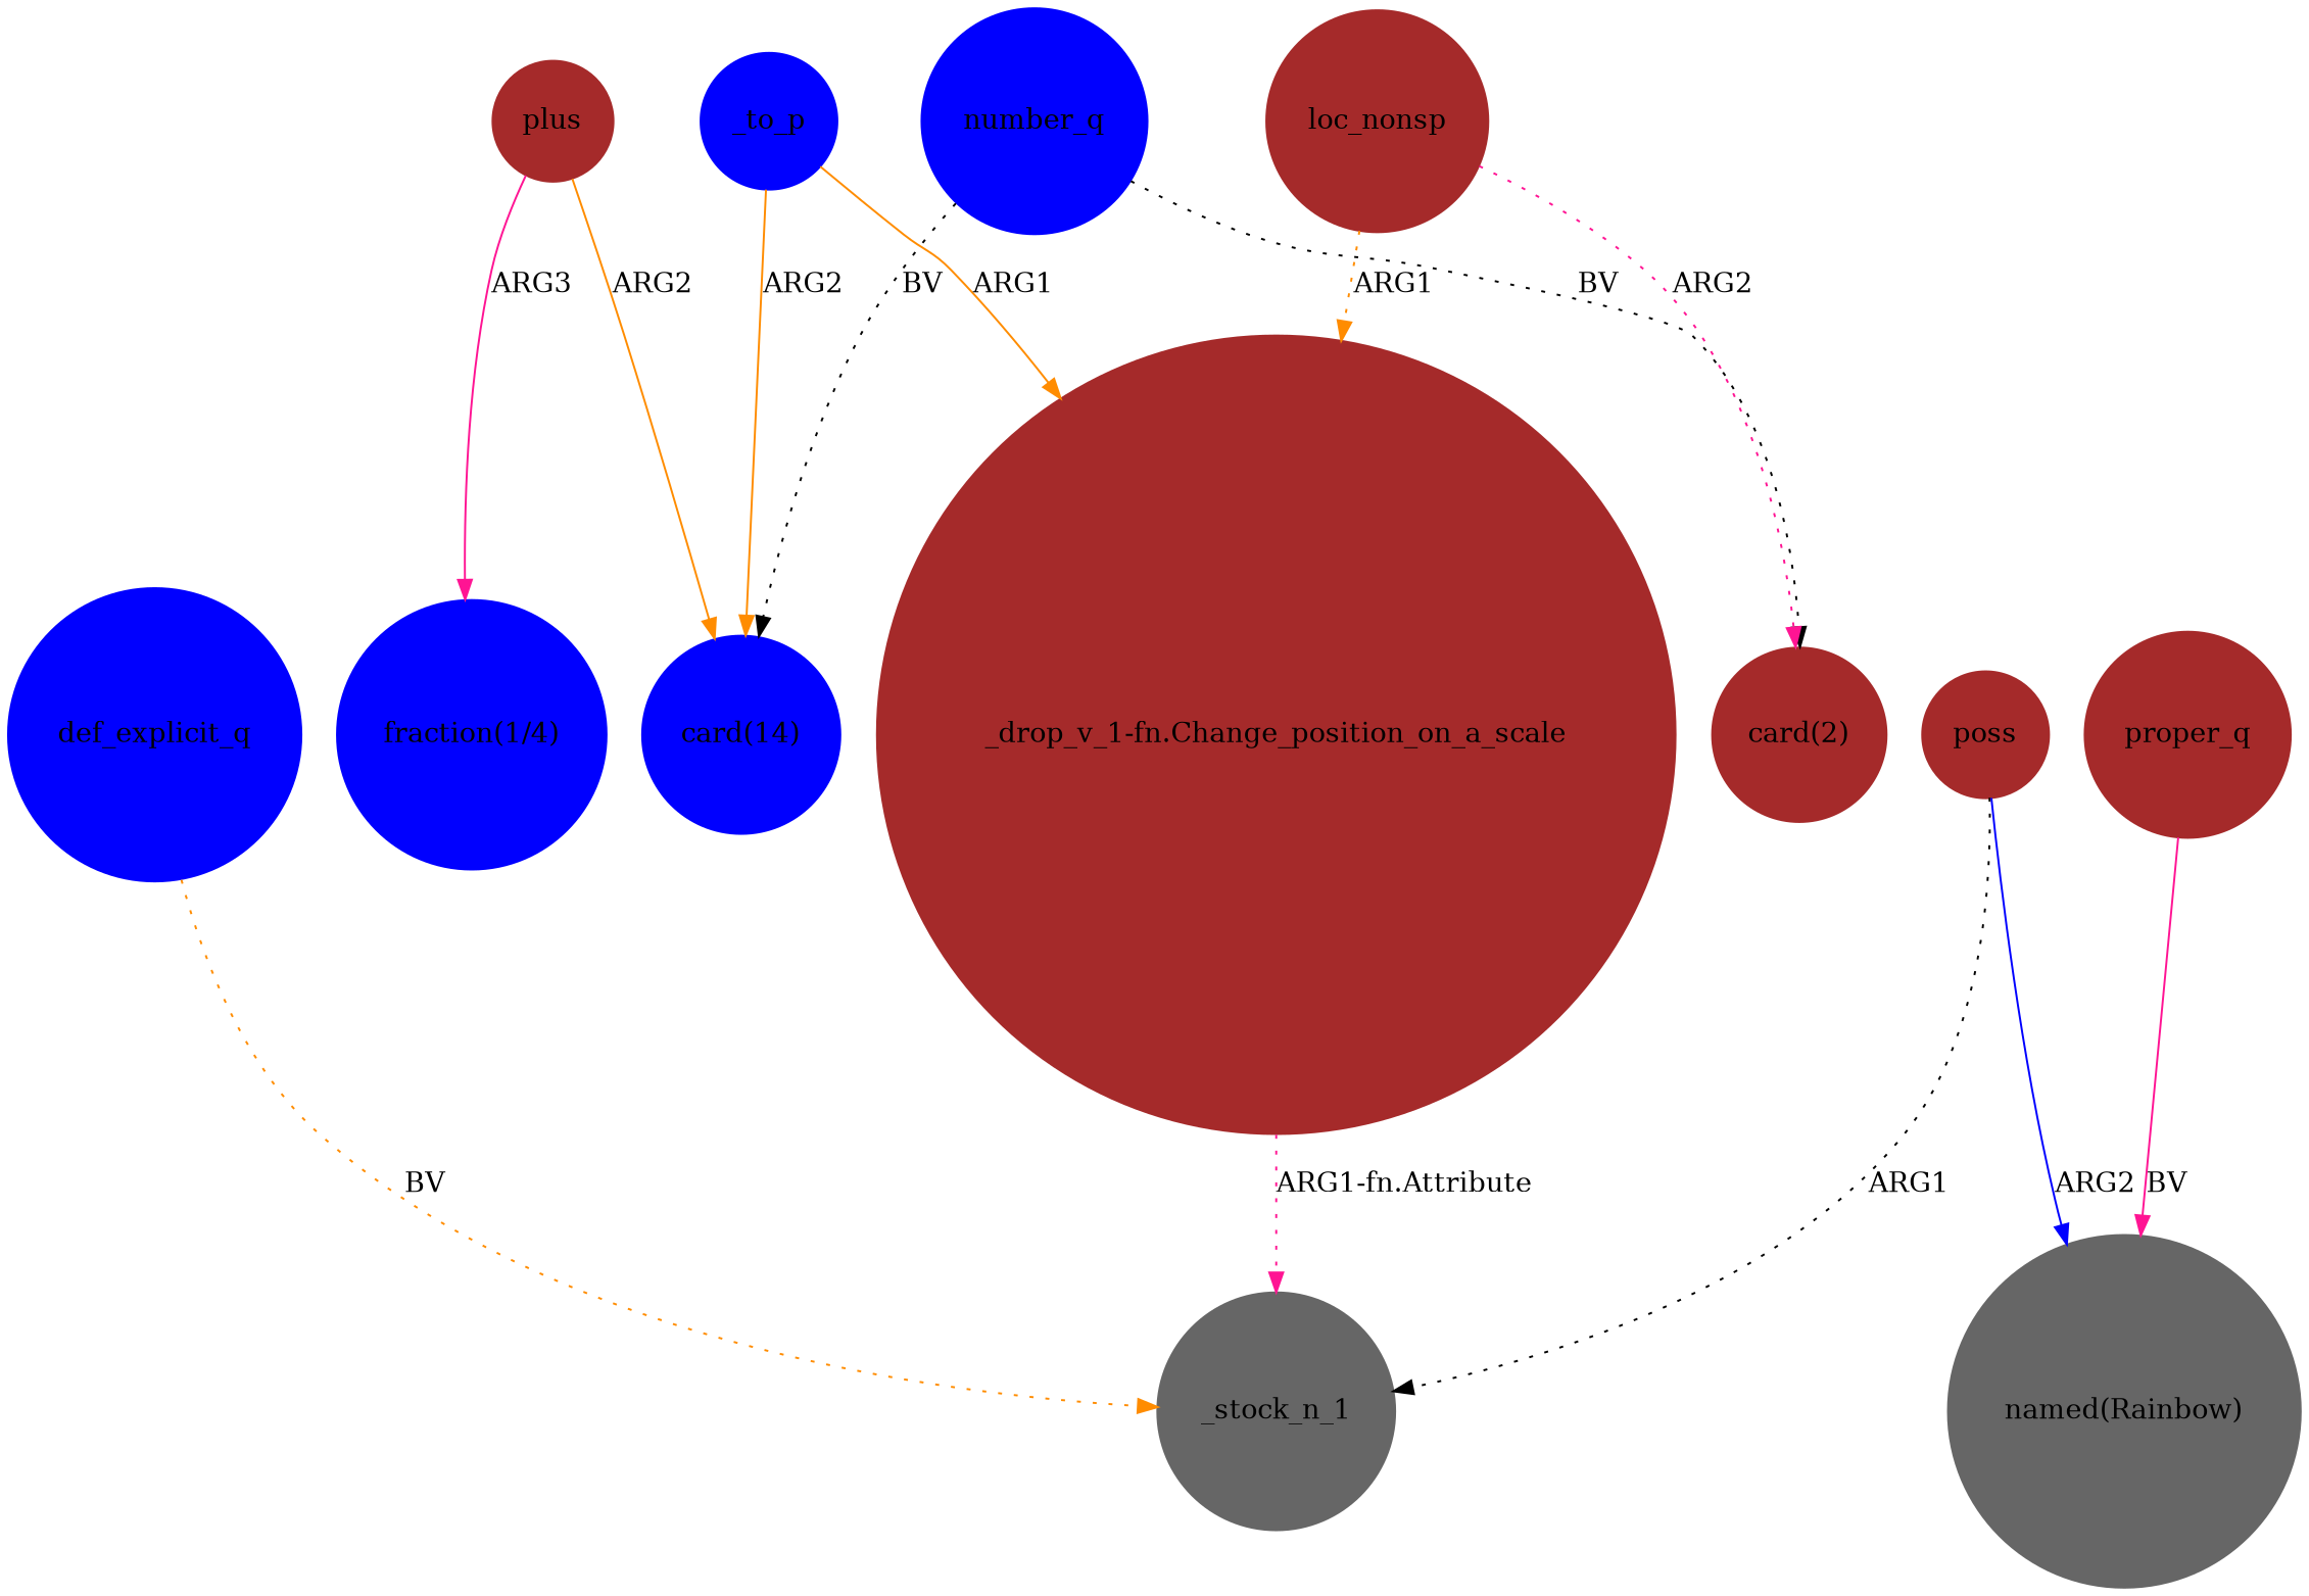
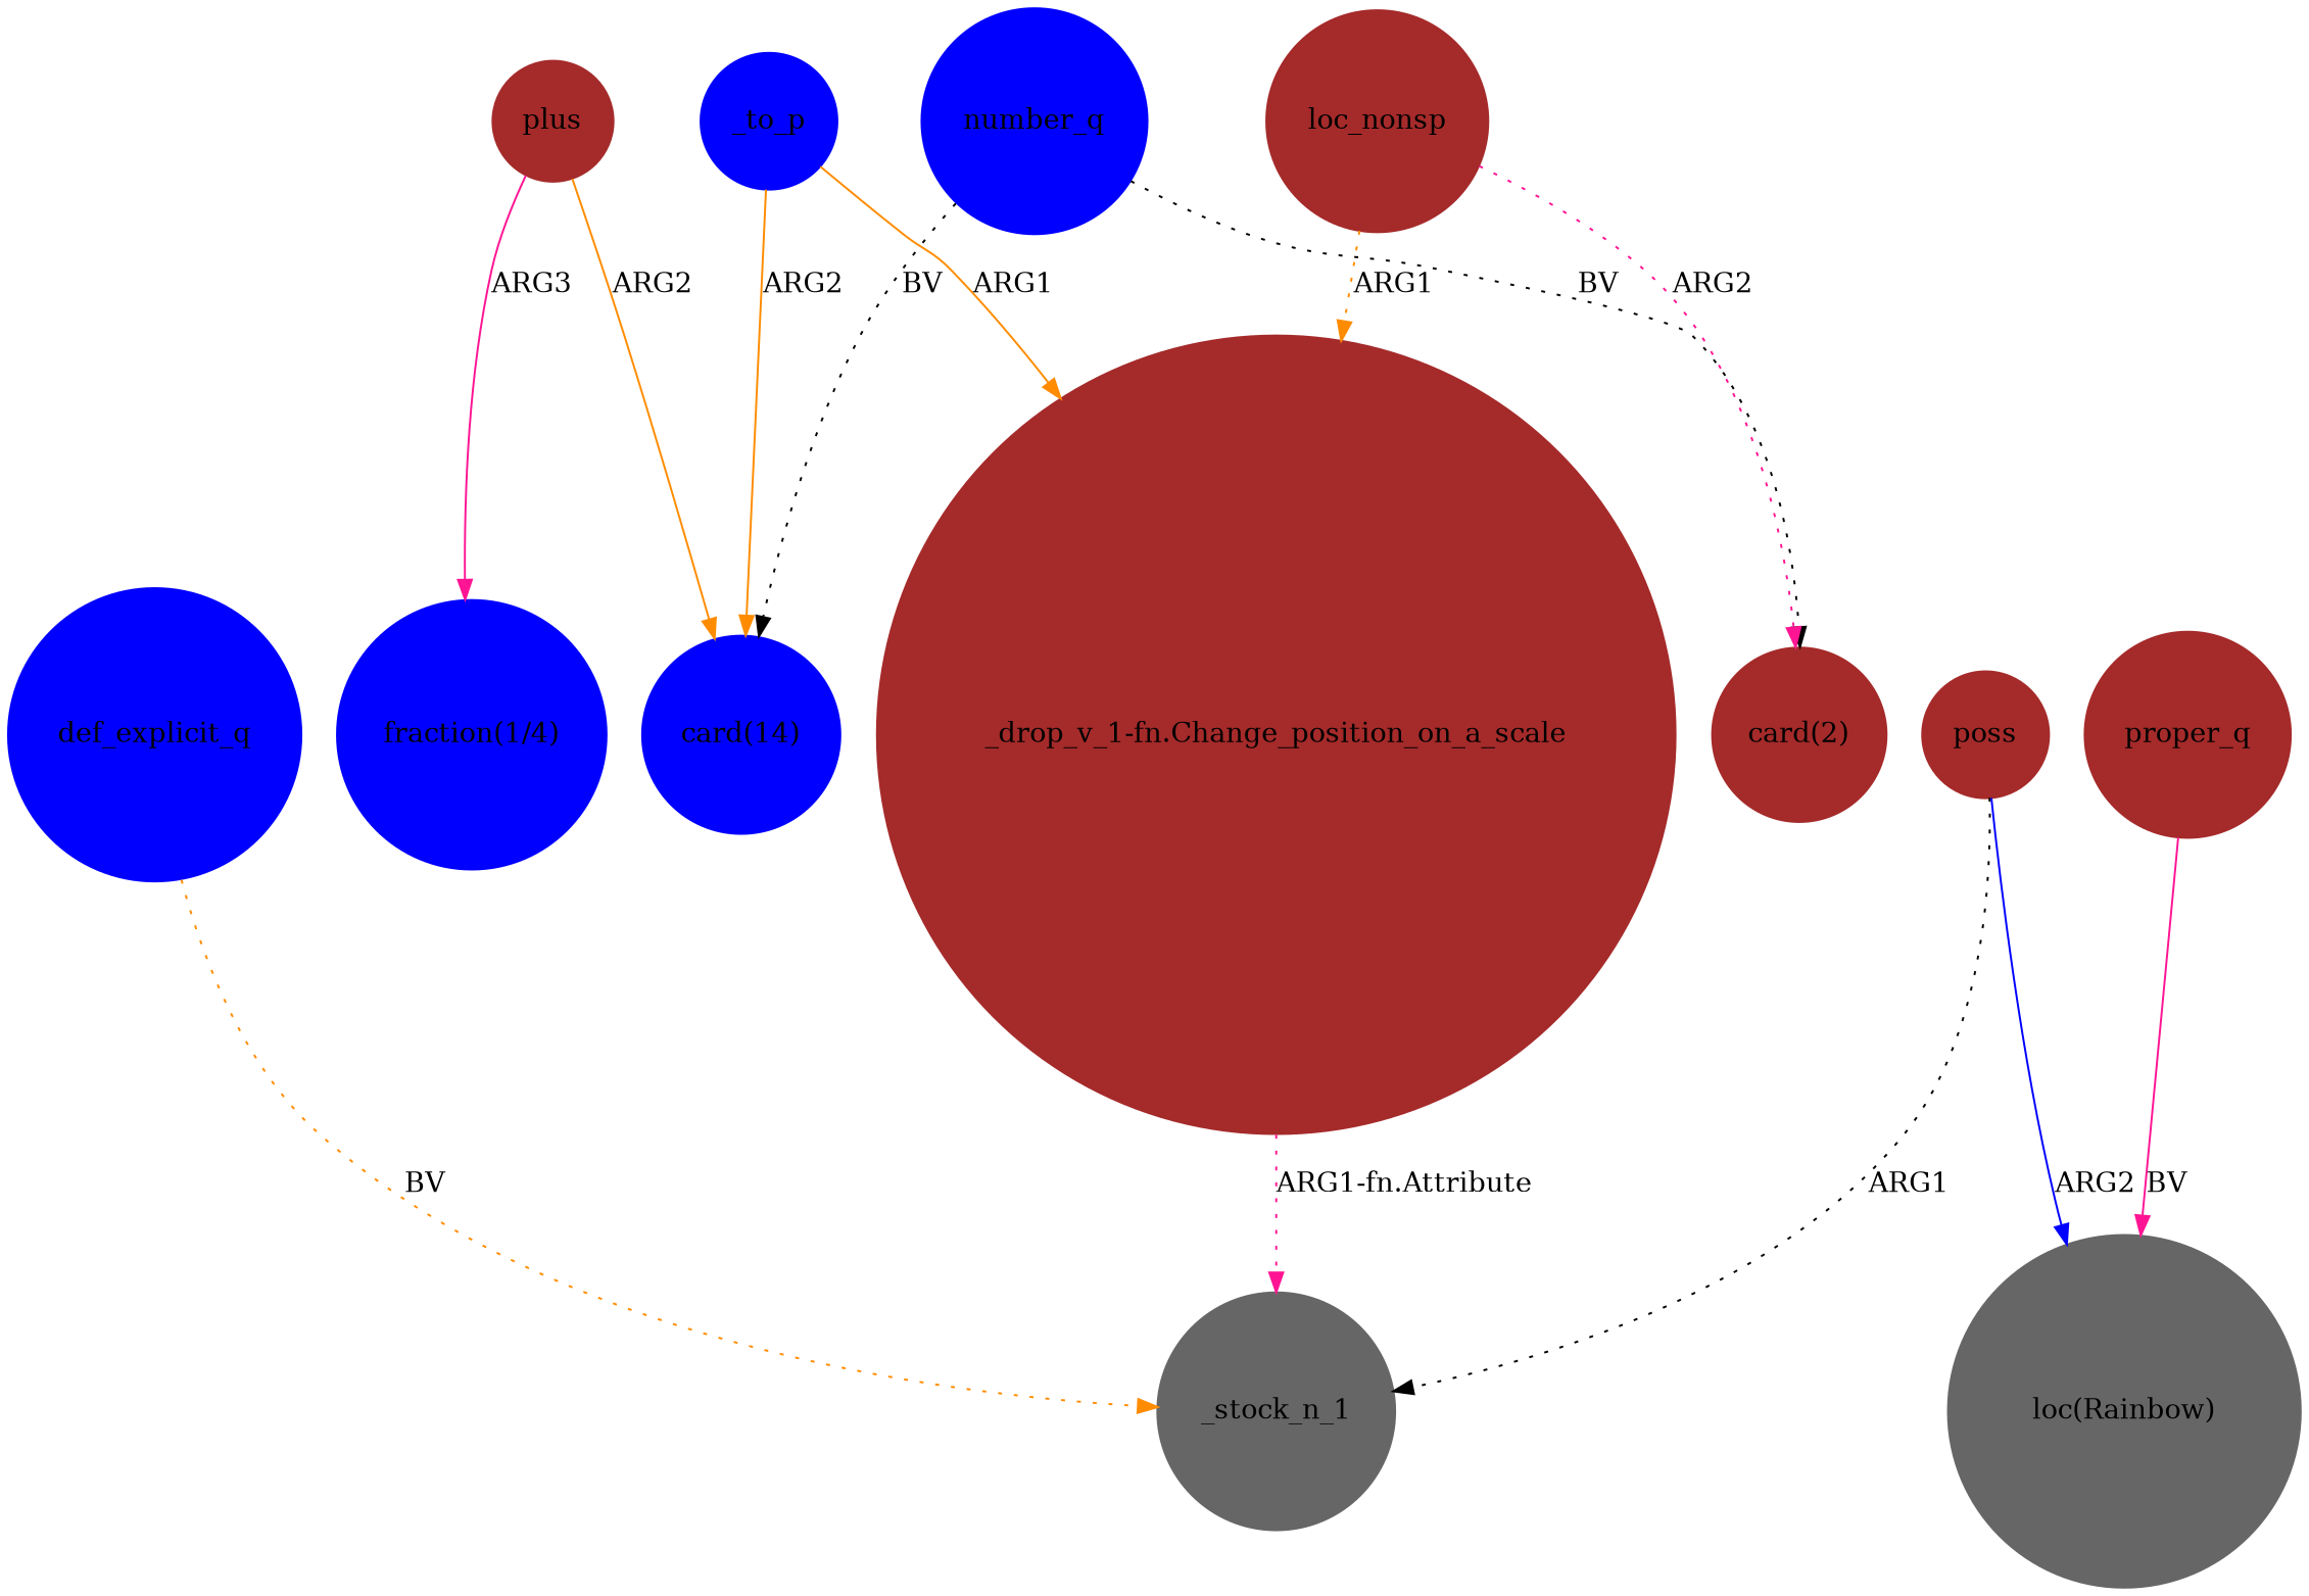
  digraph {
    node [shape=circle style=filled color=brown]
    edge [color=darkorange style=dotted]
    def_explicit_q [color=blue]
    _stock_n_1 [color=gray40]
    _to_p [color=blue]
    "_drop_v_1-fn.Change_position_on_a_scale"
    "card(14)" [color=blue]
    plus
    "fraction(1/4)" [color=blue]
    number_q [color=blue]
    "card(2)"
    loc_nonsp
    proper_q
-   "named(Rainbow)" [color=gray40]
+   "named(Rainbow)" [color=gray40 label="loc(Rainbow)"]
    poss
    def_explicit_q -> _stock_n_1 [label=BV]
    _to_p -> "_drop_v_1-fn.Change_position_on_a_scale" [label=ARG1 style=solid]
    _to_p -> "card(14)" [label=ARG2 style=solid]
    "_drop_v_1-fn.Change_position_on_a_scale" -> _stock_n_1 [label="ARG1-fn.Attribute" color=deeppink]
    plus -> "card(14)" [label=ARG2 style=solid]
    plus -> "fraction(1/4)" [label=ARG3 color=deeppink style=solid]
    number_q -> "card(14)" [label=BV color=black]
    number_q -> "card(2)" [label=BV color=black]
    loc_nonsp -> "_drop_v_1-fn.Change_position_on_a_scale" [label=ARG1]
    loc_nonsp -> "card(2)" [label=ARG2 color=deeppink]
    proper_q -> "named(Rainbow)" [label=BV color=deeppink style=solid]
    poss -> _stock_n_1 [label=ARG1 color=black]
    poss -> "named(Rainbow)" [label=ARG2 color=blue style=solid]
  }
